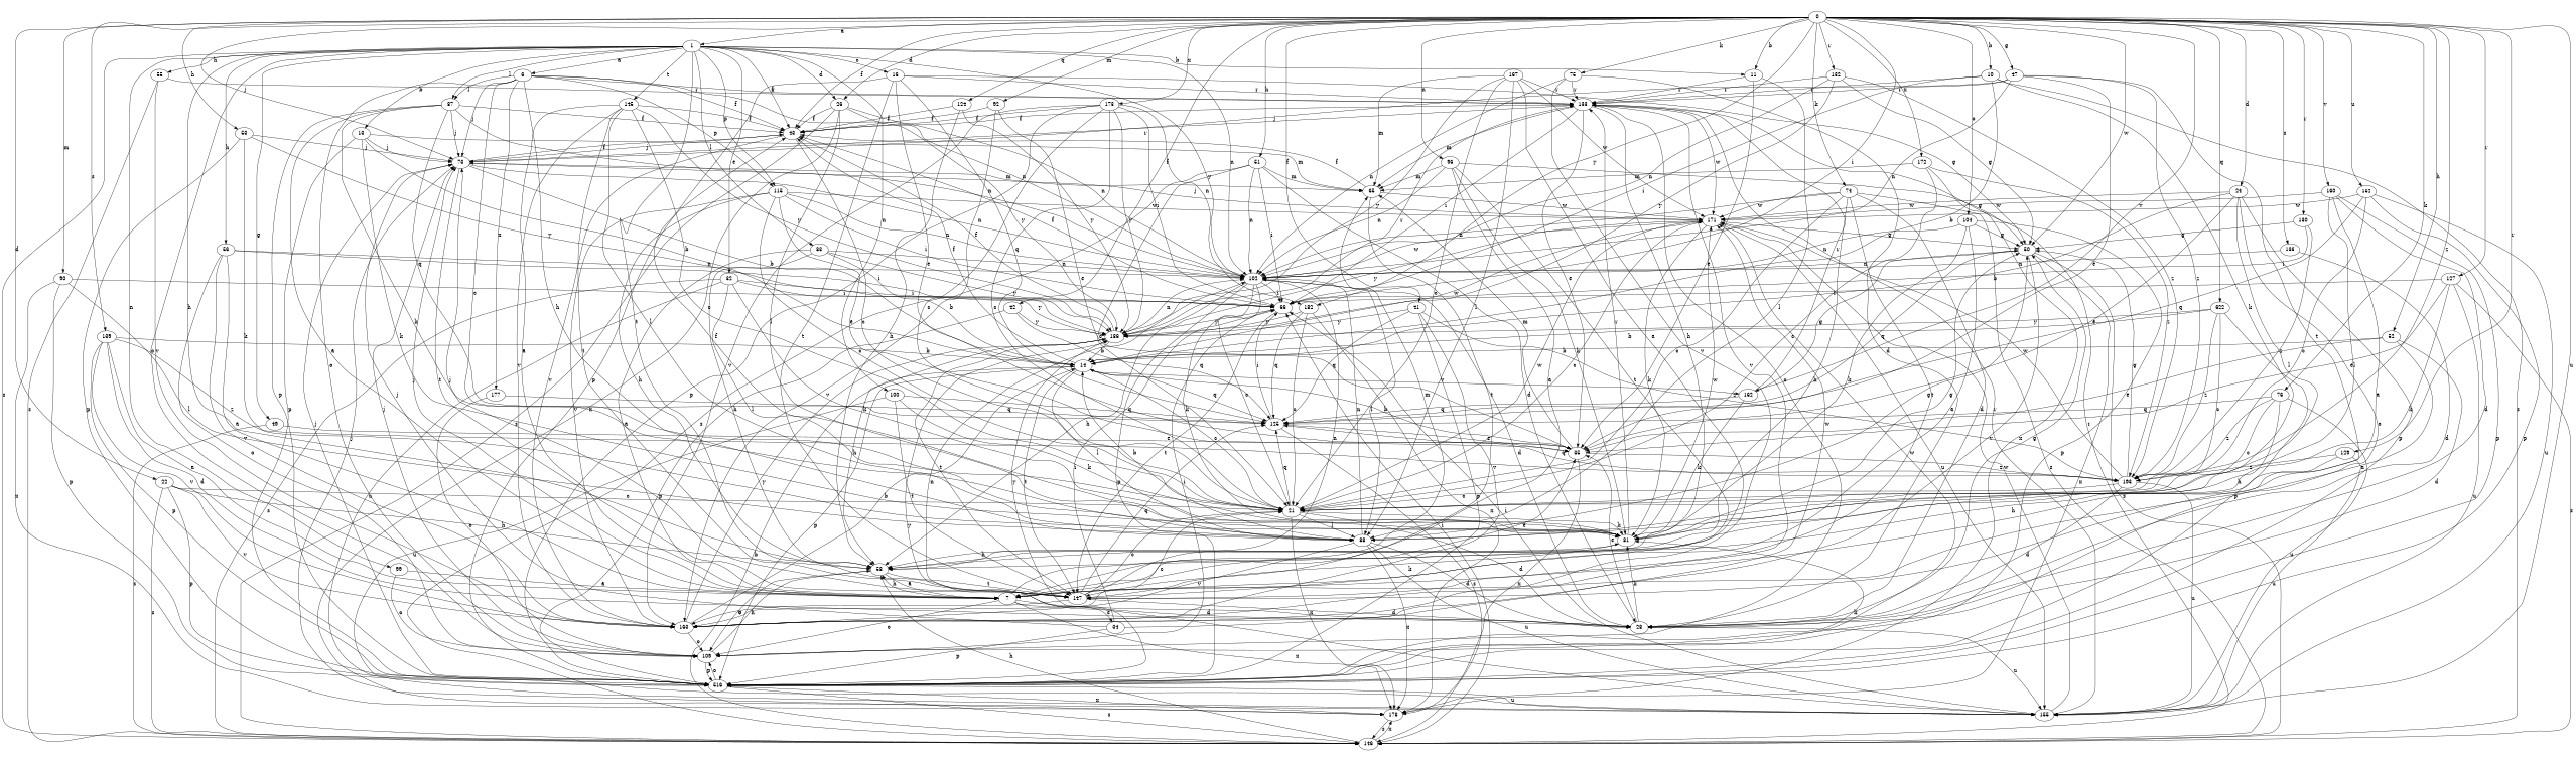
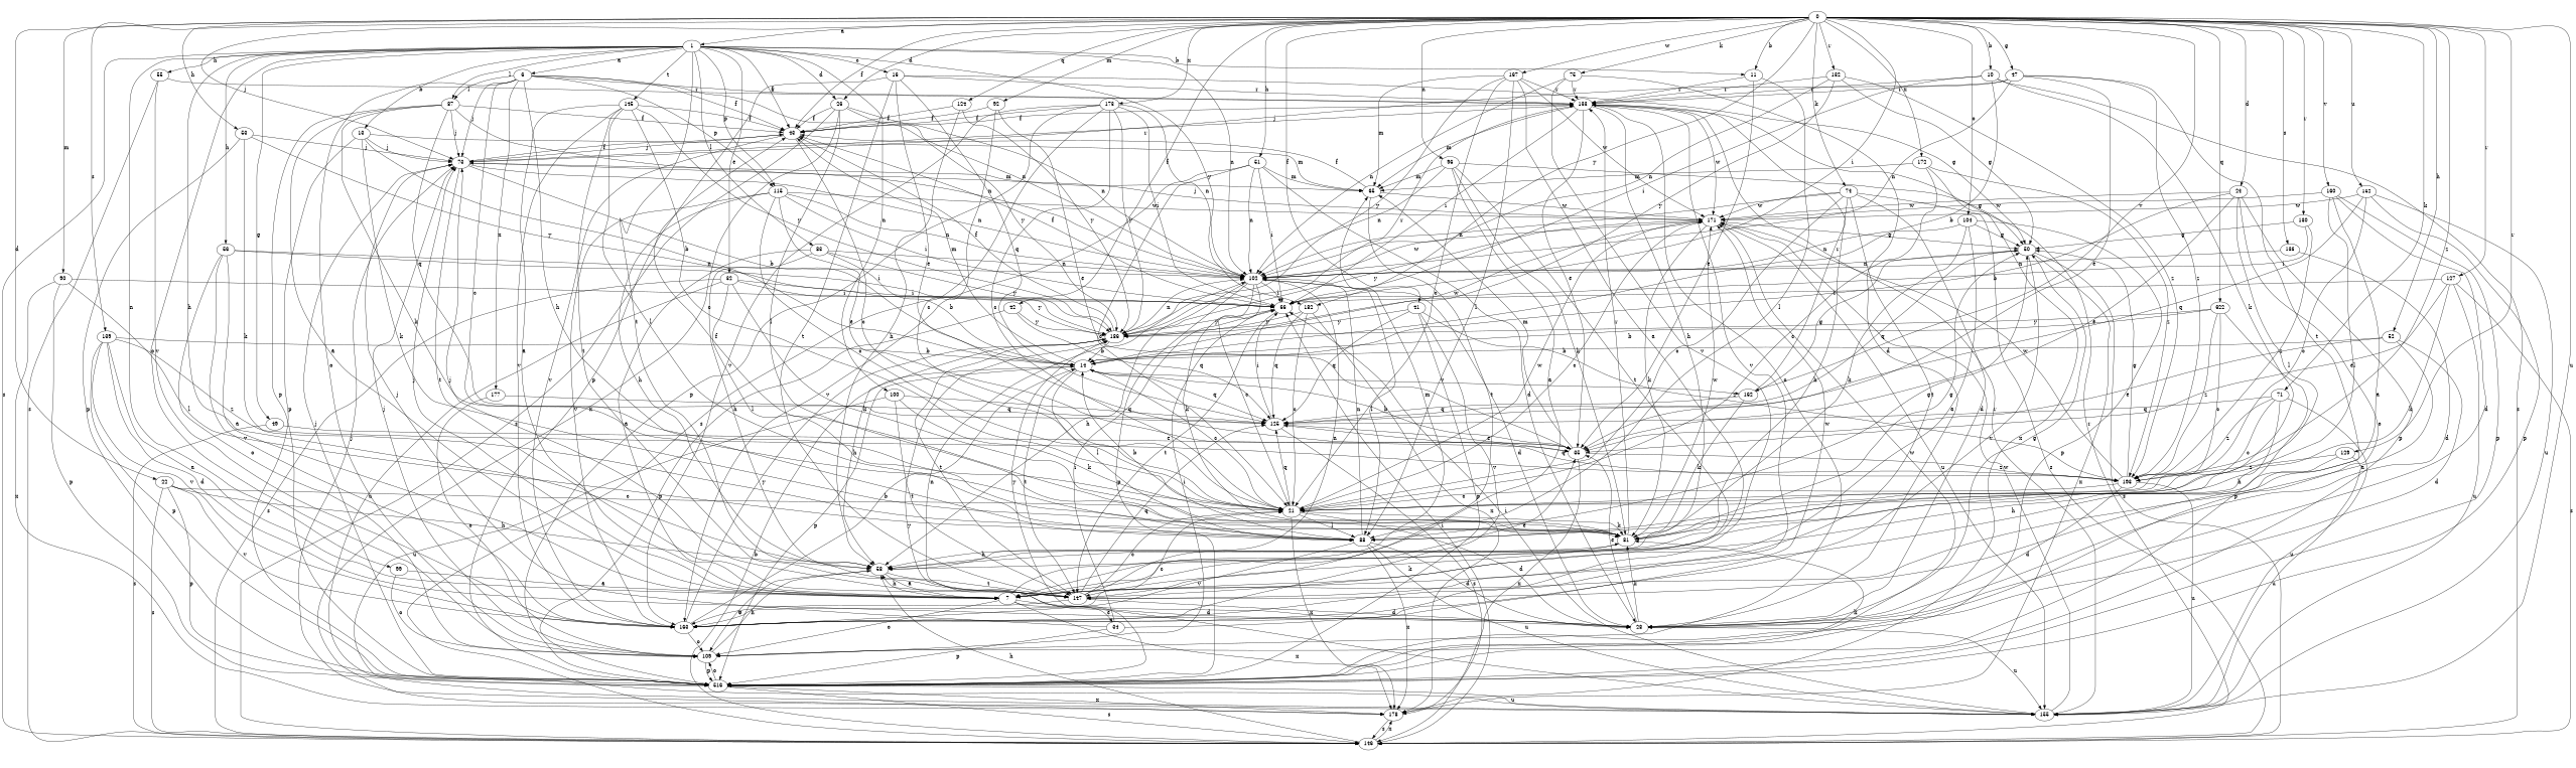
  strict digraph {
    0
    1
    10
    11
    22
    24
    26
    41
    42
    43
    47
    51
    52
    53
    66
    73
    74
    75
-   76
+   76 [label=71]
    90
    92
    96
    104
    n24 [label=622]
    124
    127
    129
    130
    132
    136
    139
    152
    155
    160
    162
    167
    172
    173
    182
    193
    6
    13
    16
    32
    49
    55
    56
    58
    83
    87
    99
    100
    102
    109
    115
    n56 [label=146]
    145
    147
    133
    14
    81
    88
    35
    21
    n65 [label=516]
    163
    171
    178
    186
    125
    28
    n72 [label=65]
    7
    50
    177
    34
    0 -> 1 [label=a]
    0 -> 10 [label=b]
    0 -> 11 [label=b]
    0 -> 22 [label=d]
    0 -> 24 [label=d]
    0 -> 26 [label=d]
    0 -> 41 [label=f]
    0 -> 42 [label=f]
    0 -> 43 [label=f]
    0 -> 47 [label=g]
    0 -> 51 [label=h]
    0 -> 52 [label=h]
    0 -> 53 [label=h]
    0 -> 66 [label=i]
    0 -> 73 [label=j]
    0 -> 74 [label=k]
    0 -> 75 [label=k]
    0 -> 76 [label=k]
    0 -> 90 [label=m]
    0 -> 92 [label=m]
    0 -> 96 [label=n]
    0 -> 104 [label=o]
    0 -> n24 [label=q]
    0 -> 124 [label=q]
    0 -> 127 [label=r]
    0 -> 129 [label=r]
    0 -> 130 [label=r]
    0 -> 132 [label=r]
    0 -> 136 [label=s]
    0 -> 139 [label=s]
    0 -> 152 [label=u]
    0 -> 155 [label=u]
    0 -> 160 [label=v]
    0 -> 162 [label=v]
-   0 -> 50 [label=w]
+   0 -> 167 [label=w]
    0 -> 172 [label=x]
    0 -> 173 [label=x]
    0 -> 182 [label=y]
    0 -> 193 [label=z]
    1 -> 11 [label=b]
    1 -> 26 [label=d]
    1 -> 43 [label=f]
    1 -> 182 [label=y]
    1 -> 6 [label=a]
    1 -> 13 [label=b]
    1 -> 16 [label=c]
    1 -> 32 [label=e]
    1 -> 49 [label=g]
    1 -> 55 [label=h]
    1 -> 56 [label=h]
    1 -> 58 [label=h]
    1 -> 83 [label=l]
    1 -> 87 [label=l]
    1 -> 99 [label=n]
    1 -> 100 [label=n]
    1 -> 102 [label=n]
    1 -> 109 [label=o]
    1 -> 115 [label=p]
    1 -> n56 [label=s]
    1 -> 145 [label=t]
    1 -> 147 [label=t]
    10 -> 66 [label=i]
    10 -> n56 [label=s]
    10 -> 133 [label=r]
    10 -> 14 [label=b]
    10 -> 81 [label=k]
    11 -> 133 [label=r]
    11 -> 88 [label=l]
    11 -> 35 [label=e]
    22 -> 58 [label=h]
    22 -> n56 [label=s]
    22 -> 21 [label=c]
    22 -> n65 [label=p]
    22 -> 163 [label=v]
    24 -> 109 [label=o]
    24 -> 14 [label=b]
    24 -> 88 [label=l]
    24 -> 35 [label=e]
    24 -> n65 [label=p]
    24 -> 171 [label=w]
    26 -> 43 [label=f]
    26 -> 102 [label=n]
    26 -> n56 [label=s]
    26 -> 88 [label=l]
    26 -> 178 [label=x]
    26 -> 186 [label=y]
    41 -> 193 [label=z]
    41 -> n65 [label=p]
    41 -> 163 [label=v]
    41 -> 186 [label=y]
    41 -> 125 [label=q]
    42 -> n65 [label=p]
    42 -> 186 [label=y]
    42 -> 125 [label=q]
    43 -> 73 [label=j]
    43 -> 21 [label=c]
    43 -> 163 [label=v]
    47 -> 73 [label=j]
    47 -> 193 [label=z]
    47 -> 102 [label=n]
    47 -> 147 [label=t]
    47 -> 133 [label=r]
    47 -> 35 [label=e]
    51 -> 66 [label=i]
    51 -> 102 [label=n]
    51 -> 21 [label=c]
    51 -> 163 [label=v]
    51 -> 28 [label=d]
    51 -> n72 [label=m]
    52 -> 14 [label=b]
    52 -> 35 [label=e]
    52 -> 28 [label=d]
    52 -> 7 [label=a]
    53 -> 73 [label=j]
    53 -> 81 [label=k]
    53 -> n65 [label=p]
    53 -> 186 [label=y]
    66 -> 43 [label=f]
    66 -> 147 [label=t]
    66 -> 186 [label=y]
    73 -> 43 [label=f]
    73 -> 102 [label=n]
    73 -> 147 [label=t]
    73 -> 133 [label=r]
    73 -> 14 [label=b]
    73 -> n72 [label=m]
    74 -> 58 [label=h]
    74 -> 102 [label=n]
    74 -> n56 [label=s]
    74 -> 147 [label=t]
    74 -> 21 [label=c]
    74 -> 171 [label=w]
    74 -> 28 [label=d]
    75 -> 102 [label=n]
    75 -> 133 [label=r]
    75 -> 163 [label=v]
    75 -> 28 [label=d]
    76 -> 155 [label=u]
    76 -> 193 [label=z]
    76 -> 58 [label=h]
    76 -> 21 [label=c]
    76 -> 125 [label=q]
    90 -> 66 [label=i]
    90 -> 88 [label=l]
    90 -> n65 [label=p]
    90 -> 178 [label=x]
    92 -> 43 [label=f]
    92 -> 35 [label=e]
    92 -> 21 [label=c]
    96 -> 102 [label=n]
    96 -> 147 [label=t]
    96 -> 81 [label=k]
    96 -> n72 [label=m]
    96 -> 7 [label=a]
    96 -> 50 [label=g]
    104 -> 102 [label=n]
    104 -> 81 [label=k]
    104 -> n65 [label=p]
    104 -> 7 [label=a]
    104 -> 50 [label=g]
    n24 -> 193 [label=z]
    n24 -> 14 [label=b]
    n24 -> 21 [label=c]
    n24 -> n65 [label=p]
    n24 -> 186 [label=y]
    124 -> 43 [label=f]
    124 -> 58 [label=h]
    124 -> 186 [label=y]
    127 -> 66 [label=i]
    127 -> 155 [label=u]
    127 -> n56 [label=s]
    127 -> 81 [label=k]
    127 -> 35 [label=e]
    129 -> 155 [label=u]
    129 -> 193 [label=z]
    129 -> 58 [label=h]
    130 -> 66 [label=i]
    130 -> 193 [label=z]
    130 -> 50 [label=g]
    132 -> 193 [label=z]
    132 -> 102 [label=n]
    132 -> 133 [label=r]
    132 -> 186 [label=y]
    132 -> 50 [label=g]
    136 -> 102 [label=n]
    136 -> 28 [label=d]
    139 -> 193 [label=z]
    139 -> 14 [label=b]
    139 -> n65 [label=p]
    139 -> 163 [label=v]
    139 -> 28 [label=d]
    139 -> 7 [label=a]
    152 -> 155 [label=u]
    152 -> 21 [label=c]
    152 -> n65 [label=p]
    152 -> 171 [label=w]
    152 -> 125 [label=q]
    155 -> 66 [label=i]
    155 -> 73 [label=j]
    155 -> 133 [label=r]
    155 -> 171 [label=w]
    155 -> 186 [label=y]
    160 -> 88 [label=l]
    160 -> n65 [label=p]
    160 -> 171 [label=w]
    160 -> 28 [label=d]
    160 -> 7 [label=a]
    162 -> 133 [label=r]
    162 -> 81 [label=k]
    162 -> 125 [label=q]
    162 -> 50 [label=g]
    167 -> 133 [label=r]
    167 -> 88 [label=l]
    167 -> 21 [label=c]
    167 -> 171 [label=w]
    167 -> 186 [label=y]
    167 -> n72 [label=m]
    167 -> 7 [label=a]
    172 -> 193 [label=z]
    172 -> 21 [label=c]
    172 -> 178 [label=x]
    172 -> n72 [label=m]
    173 -> 43 [label=f]
    173 -> 66 [label=i]
    173 -> 102 [label=n]
    173 -> n56 [label=s]
    173 -> 21 [label=c]
    173 -> n65 [label=p]
    173 -> 163 [label=v]
    173 -> 186 [label=y]
    182 -> 21 [label=c]
    182 -> 178 [label=x]
    182 -> 186 [label=y]
    182 -> 125 [label=q]
    193 -> 155 [label=u]
    193 -> 21 [label=c]
    193 -> 171 [label=w]
    193 -> 125 [label=q]
    193 -> 28 [label=d]
    193 -> 50 [label=g]
    6 -> 43 [label=f]
    6 -> 73 [label=j]
    6 -> 87 [label=l]
    6 -> 102 [label=n]
    6 -> 109 [label=o]
    6 -> 115 [label=p]
    6 -> 133 [label=r]
    6 -> 88 [label=h]
    6 -> 21 [label=c]
    6 -> 177 [label=x]
    13 -> 73 [label=j]
    13 -> 14 [label=b]
    13 -> 81 [label=k]
    13 -> n65 [label=p]
    13 -> n72 [label=m]
    16 -> 147 [label=t]
    16 -> 133 [label=r]
    16 -> 35 [label=e]
    16 -> n65 [label=p]
    16 -> 125 [label=q]
    16 -> 50 [label=g]
    32 -> 66 [label=i]
    32 -> 155 [label=u]
    32 -> n56 [label=s]
    32 -> 81 [label=k]
    32 -> 88 [label=l]
    32 -> 186 [label=y]
    49 -> n56 [label=s]
    49 -> 35 [label=e]
    55 -> n56 [label=s]
    55 -> 133 [label=r]
    55 -> 163 [label=v]
    56 -> 66 [label=i]
    56 -> 102 [label=n]
    56 -> 109 [label=o]
    56 -> 163 [label=v]
    56 -> 7 [label=a]
    58 -> 109 [label=o]
    58 -> 147 [label=t]
    58 -> 7 [label=a]
    83 -> 58 [label=h]
    83 -> 102 [label=n]
    83 -> 14 [label=b]
    83 -> 186 [label=y]
    83 -> 7 [label=a]
    87 -> 43 [label=f]
    87 -> 73 [label=j]
    87 -> 102 [label=n]
    87 -> 81 [label=k]
    87 -> n65 [label=p]
    87 -> 125 [label=q]
    87 -> 7 [label=a]
    99 -> 109 [label=o]
    99 -> 7 [label=a]
    100 -> 155 [label=u]
    100 -> 147 [label=t]
    100 -> 81 [label=k]
    100 -> 125 [label=q]
    102 -> 66 [label=i]
    102 -> 58 [label=h]
    102 -> 81 [label=k]
    102 -> 88 [label=l]
    102 -> 21 [label=c]
    102 -> n65 [label=p]
    102 -> 171 [label=w]
    102 -> 28 [label=d]
    109 -> 66 [label=i]
    109 -> 73 [label=j]
    109 -> 58 [label=h]
    109 -> n65 [label=p]
    115 -> 66 [label=i]
    115 -> 58 [label=h]
    115 -> 102 [label=n]
    115 -> 35 [label=e]
    115 -> 21 [label=c]
    115 -> 163 [label=v]
    115 -> 171 [label=w]
    n56 -> 66 [label=i]
    n56 -> 58 [label=h]
    n56 -> 133 [label=r]
    n56 -> 14 [label=b]
    n56 -> 178 [label=x]
    145 -> 43 [label=f]
    145 -> 147 [label=t]
    145 -> 88 [label=l]
    145 -> 21 [label=c]
    145 -> 163 [label=v]
    145 -> 186 [label=y]
    145 -> 7 [label=a]
    147 -> 73 [label=j]
    147 -> 102 [label=n]
    147 -> 81 [label=k]
    147 -> 21 [label=c]
    147 -> 163 [label=v]
    147 -> 125 [label=q]
    147 -> 28 [label=d]
    133 -> 43 [label=f]
    133 -> 66 [label=i]
    133 -> 58 [label=h]
    133 -> 109 [label=o]
    133 -> 35 [label=e]
    133 -> 163 [label=v]
    133 -> 171 [label=w]
    133 -> n72 [label=m]
-   14 -> 43 [label=f]
+   14 -> 43 [label=m]
    14 -> 162 [label=v]
    14 -> 147 [label=t]
    14 -> 88 [label=l]
    14 -> 21 [label=c]
    14 -> n65 [label=p]
    14 -> 171 [label=w]
    14 -> 125 [label=q]
    81 -> 43 [label=f]
    81 -> 58 [label=h]
    81 -> 133 [label=r]
    81 -> 171 [label=w]
    81 -> 50 [label=g]
    88 -> 155 [label=u]
    88 -> 102 [label=n]
    88 -> 14 [label=b]
    88 -> 163 [label=v]
    88 -> 178 [label=x]
    88 -> 28 [label=d]
    88 -> 50 [label=g]
    35 -> 193 [label=z]
    35 -> 14 [label=b]
    35 -> 178 [label=x]
    35 -> n72 [label=m]
    21 -> 81 [label=k]
    21 -> 88 [label=l]
    21 -> 171 [label=w]
    21 -> 178 [label=x]
    21 -> 125 [label=q]
    21 -> 28 [label=d]
    n65 -> 73 [label=j]
    n65 -> 155 [label=u]
    n65 -> 102 [label=n]
    n65 -> 109 [label=o]
    n65 -> n56 [label=s]
    n65 -> 81 [label=k]
    n65 -> 171 [label=w]
    n65 -> 178 [label=x]
    163 -> 109 [label=o]
    163 -> 14 [label=b]
    163 -> 21 [label=c]
    163 -> 186 [label=y]
    171 -> 73 [label=j]
    171 -> 155 [label=u]
    171 -> 81 [label=k]
    171 -> 21 [label=c]
    171 -> 186 [label=y]
    171 -> 50 [label=g]
    178 -> n56 [label=s]
    186 -> 43 [label=f]
    186 -> 58 [label=h]
    186 -> 102 [label=n]
    186 -> 147 [label=t]
    186 -> 133 [label=r]
    186 -> 14 [label=b]
    125 -> 66 [label=i]
    125 -> n56 [label=s]
    125 -> 35 [label=e]
    28 -> 155 [label=u]
    28 -> 81 [label=k]
    28 -> 35 [label=e]
    28 -> 186 [label=y]
    28 -> 50 [label=g]
    n72 -> 43 [label=f]
    n72 -> 147 [label=t]
    n72 -> 171 [label=w]
    7 -> 73 [label=j]
    7 -> 58 [label=h]
    7 -> 109 [label=o]
    7 -> 35 [label=e]
    7 -> 178 [label=x]
    7 -> 28 [label=d]
    7 -> n72 [label=m]
    7 -> 34 [label=e]
    50 -> 102 [label=n]
    50 -> n56 [label=s]
    50 -> 163 [label=v]
    50 -> 178 [label=x]
    50 -> 125 [label=q]
    177 -> 109 [label=o]
    177 -> 125 [label=q]
    34 -> 66 [label=i]
    34 -> 73 [label=j]
    34 -> n65 [label=p]
    34 -> 171 [label=w]
  }
